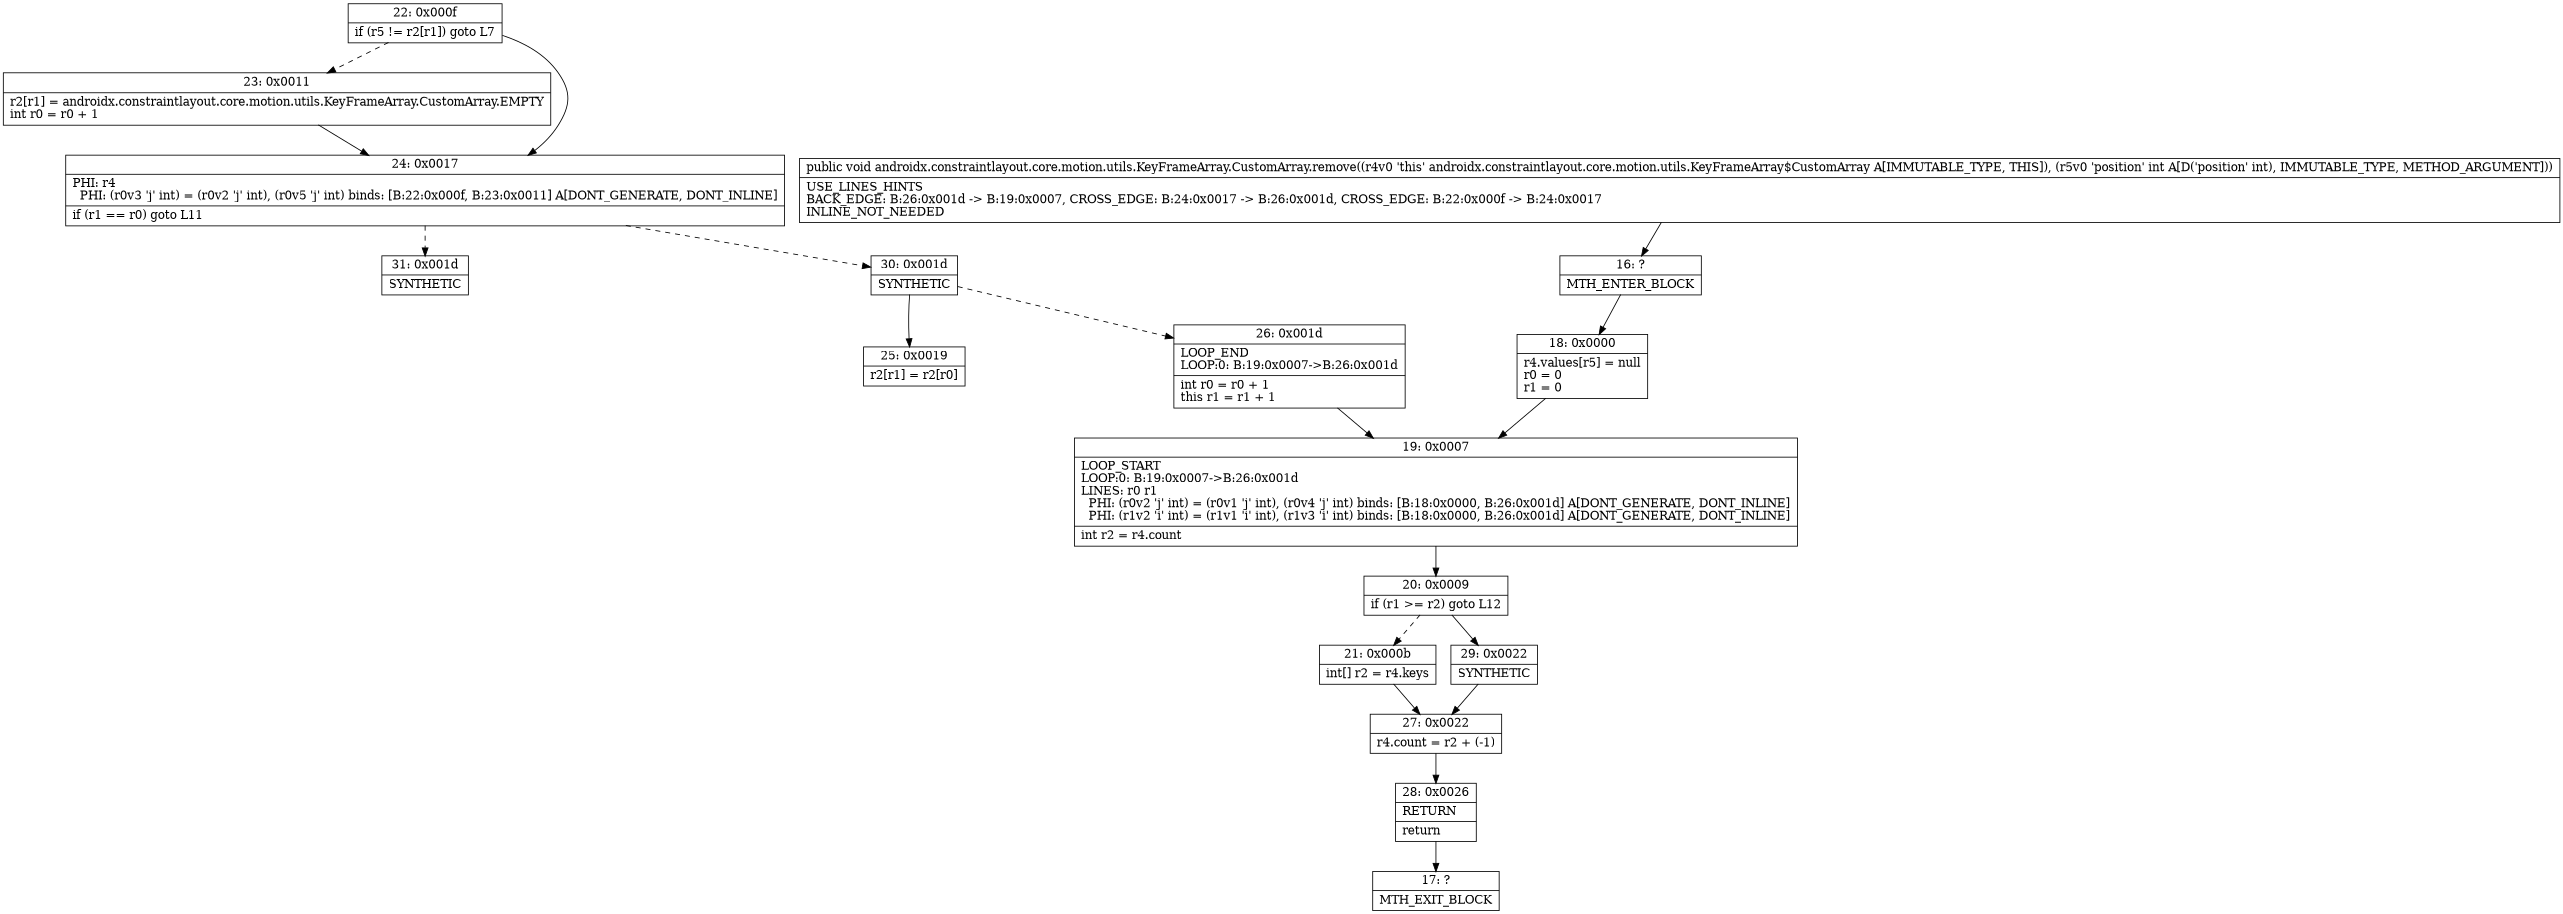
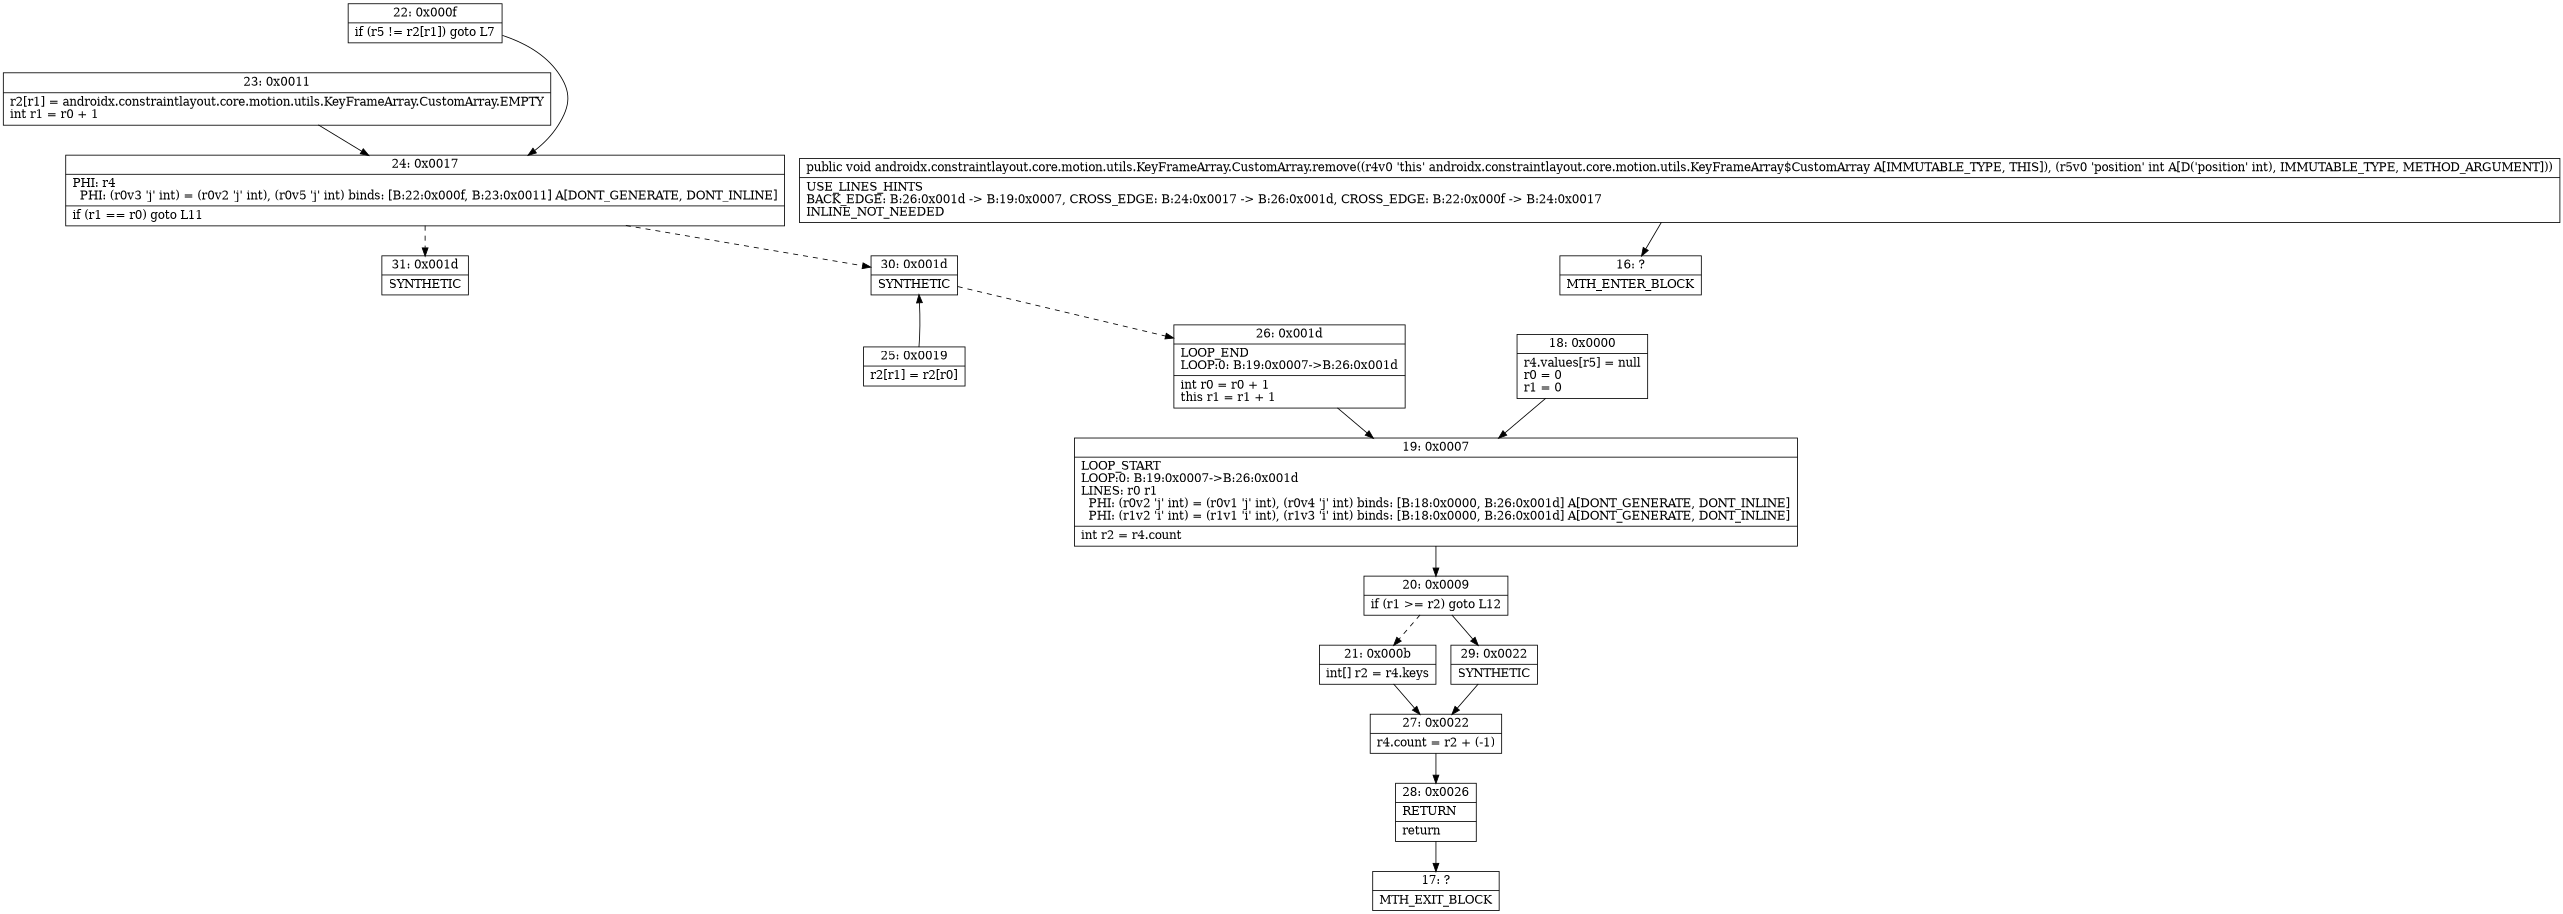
  digraph {
    node [shape=record]
    n1 [label="{16\:\ ?|MTH_ENTER_BLOCK\l}"]
    n2 [label="{18\:\ 0x0000|r4.values[r5] = null\lr0 = 0\lr1 = 0\l}"]
    n3 [label="{19\:\ 0x0007|LOOP_START\lLOOP:0: B:19:0x0007\-\>B:26:0x001d\lLINES: r0 r1 \l  PHI: (r0v2 'j' int) = (r0v1 'j' int), (r0v4 'j' int) binds: [B:18:0x0000, B:26:0x001d] A[DONT_GENERATE, DONT_INLINE]\l  PHI: (r1v2 'i' int) = (r1v1 'i' int), (r1v3 'i' int) binds: [B:18:0x0000, B:26:0x001d] A[DONT_GENERATE, DONT_INLINE]\l|int r2 = r4.count\l}"]
    n4 [label="{20\:\ 0x0009|if (r1 \>= r2) goto L12\l}"]
    n5 [label="{21\:\ 0x000b|int[] r2 = r4.keys\l}"]
    n6 [label="{29\:\ 0x0022|SYNTHETIC\l}"]
    n7 [label="{27\:\ 0x0022|r4.count = r2 + (\-1)\l}"]
    n8 [label="{22\:\ 0x000f|if (r5 != r2[r1]) goto L7\l}"]
-   n9 [label="{23\:\ 0x0011|r2[r1] = androidx.constraintlayout.core.motion.utils.KeyFrameArray.CustomArray.EMPTY\lint r0 = r0 + 1\l}"]
+   n9 [label="{23\:\ 0x0011|r2[r1] = androidx.constraintlayout.core.motion.utils.KeyFrameArray.CustomArray.EMPTY\lint r1 = r0 + 1\l}"]
    n10 [label="{24\:\ 0x0017|PHI: r4 \l  PHI: (r0v3 'j' int) = (r0v2 'j' int), (r0v5 'j' int) binds: [B:22:0x000f, B:23:0x0011] A[DONT_GENERATE, DONT_INLINE]\l|if (r1 == r0) goto L11\l}"]
    n11 [label="{31\:\ 0x001d|SYNTHETIC\l}"]
    n12 [label="{30\:\ 0x001d|SYNTHETIC\l}"]
    n13 [label="{25\:\ 0x0019|r2[r1] = r2[r0]\l}"]
    n14 [label="{26\:\ 0x001d|LOOP_END\lLOOP:0: B:19:0x0007\-\>B:26:0x001d\l|int r0 = r0 + 1\lthis r1 = r1 + 1\l}"]
    n15 [label="{28\:\ 0x0026|RETURN\l|return\l}"]
    n16 [label="{17\:\ ?|MTH_EXIT_BLOCK\l}"]
    n17 [label="{public void androidx.constraintlayout.core.motion.utils.KeyFrameArray.CustomArray.remove((r4v0 'this' androidx.constraintlayout.core.motion.utils.KeyFrameArray$CustomArray A[IMMUTABLE_TYPE, THIS]), (r5v0 'position' int A[D('position' int), IMMUTABLE_TYPE, METHOD_ARGUMENT]))  | USE_LINES_HINTS\lBACK_EDGE: B:26:0x001d \-\> B:19:0x0007, CROSS_EDGE: B:24:0x0017 \-\> B:26:0x001d, CROSS_EDGE: B:22:0x000f \-\> B:24:0x0017\lINLINE_NOT_NEEDED\l}"]
-   n1 -> n2
    n2 -> n3
    n3 -> n4
    n4 -> n5 [style=dashed]
    n4 -> n6
    n5 -> n7
    n6 -> n7
    n7 -> n15
-   n8 -> n9 [style=dashed]
    n8 -> n10
    n9 -> n10
    n10 -> n11 [style=dashed]
    n10 -> n12 [style=dashed]
    n12 -> n14 [style=dashed]
-   n12 -> n13
+   n13 -> n12
    n14 -> n3
    n15 -> n16
    n17 -> n1
  }
